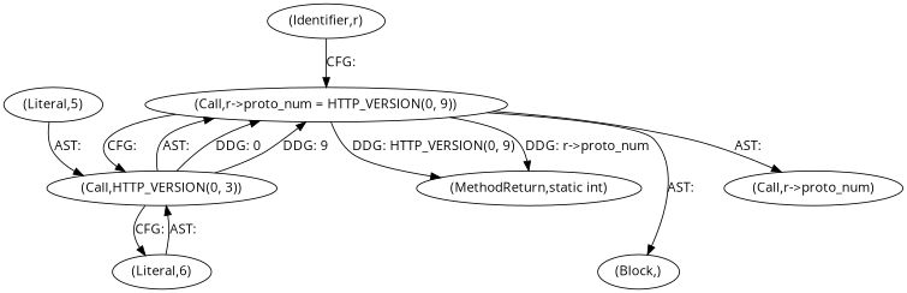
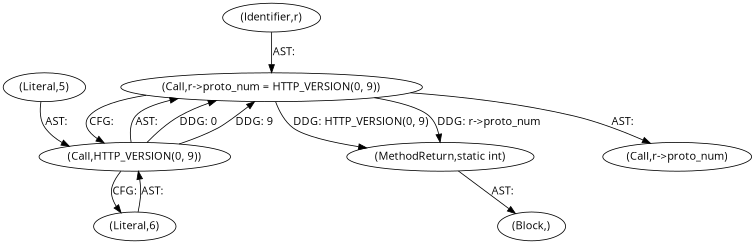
  digraph {
    fontname="Open Sans"
    node [fontname="Open Sans"]
    edge [fontname="Open Sans"]
    n1 [label="(Call,r->proto_num = HTTP_VERSION(0, 9))"]
-   n2 [label="(Call,HTTP_VERSION(0, 3))"]
+   n2 [label="(Call,HTTP_VERSION(0, 9))"]
    n3 [label="(MethodReturn,static int)"]
    n4 [label="(Block,)"]
    n5 [label="(Call,r->proto_num)"]
    n6 [label="(Literal,6)"]
    n7 [label="(Identifier,r)"]
    n8 [label="(Literal,5)"]
    n1 -> n2 [label="CFG: "]
    n1 -> n3 [label="DDG: HTTP_VERSION(0, 9)"]
    n1 -> n3 [label="DDG: r->proto_num"]
-   n1 -> n4 [label="AST: "]
+   n3 -> n4 [label="AST: "]
    n1 -> n5 [label="AST: "]
    n2 -> n1 [label="AST: "]
    n2 -> n1 [label="DDG: 0"]
    n2 -> n1 [label="DDG: 9"]
    n2 -> n6 [label="CFG: "]
    n6 -> n2 [label="AST: "]
-   n7 -> n1 [label="CFG: "]
+   n7 -> n1 [label="AST: "]
    n8 -> n2 [label="AST: "]
  }
